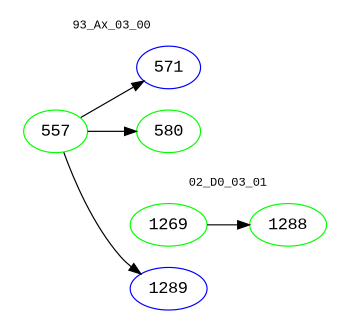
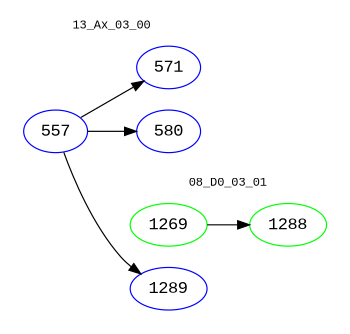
  digraph {
    fontname="Liberation Mono"
    rankdir=LR
    node [color=green fontname="Liberation Mono"]
    edge [color=black fontname="Liberation Mono"]
-   n1 [label=557]
-   n2 [label=580]
+   n1 [color=blue label=557]
+   n2 [color=blue label=580]
    n3 [color=blue label=571]
    n4 [label=1269]
    n5 [color=blue label=1289]
    n6 [label=1288]
    subgraph cluster_1 {
      color=white
      fontsize=10
-     label="93_Ax_03_00"
+     label="13_Ax_03_00"
      n1
      n2
      n3
    }
    subgraph cluster_2 {
      color=white
      fontsize=10
-     label="02_D0_03_01"
+     label="08_D0_03_01"
      n4
      n5
      n6
    }
    n1 -> n2
    n1 -> n3
    n1 -> n5
    n4 -> n6
  }
